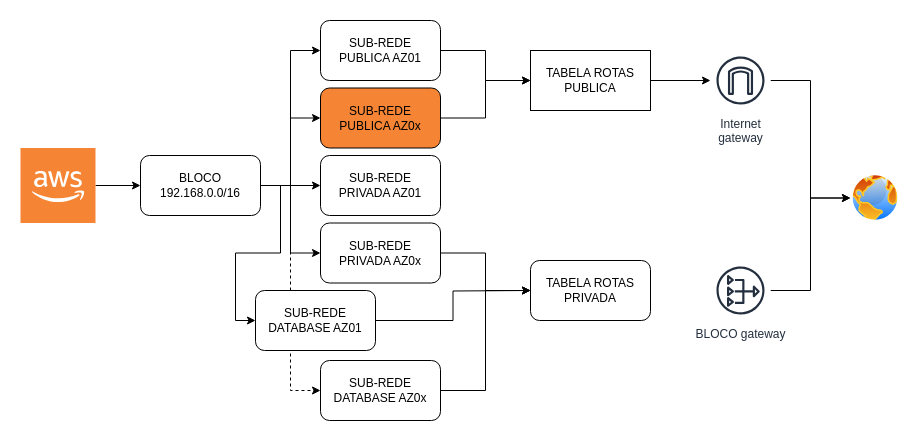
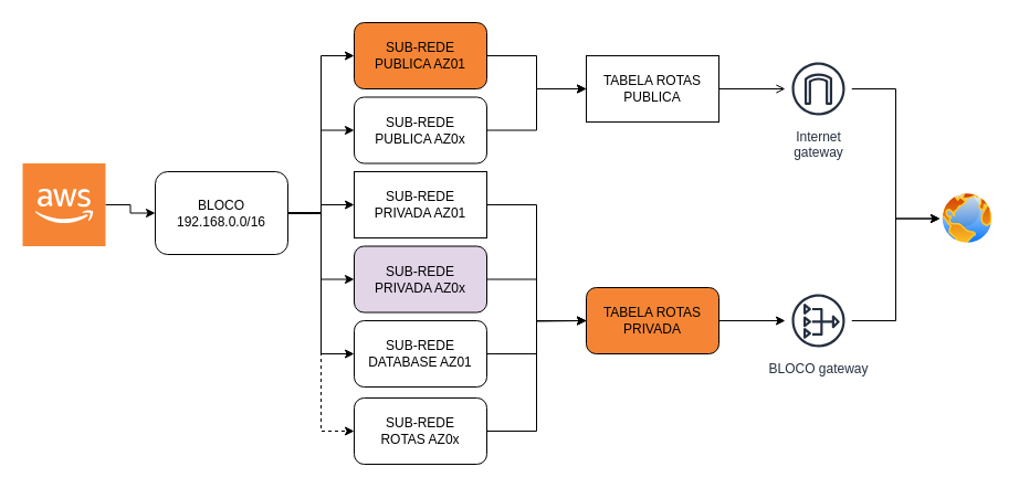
  <mxCell id="0" />
  <mxCell id="1" parent="0" />
  <mxCell id="2" style="edgeStyle=orthogonalEdgeStyle;rounded=0;orthogonalLoop=1;jettySize=auto;html=1;entryX=0;entryY=0.5;entryDx=0;entryDy=0;" edge="1" parent="1" source="3" target="19"><mxGeometry relative="1" as="geometry" /></mxCell>
  <mxCell id="3" value="" style="outlineConnect=0;dashed=0;verticalLabelPosition=bottom;verticalAlign=top;align=center;html=1;shape=mxgraph.aws3.cloud_2;fillColor=#F58534;gradientColor=none;" vertex="1" parent="1"><mxGeometry x="20" y="147.5" width="75" height="75" as="geometry" /></mxCell>
  <mxCell id="4" style="edgeStyle=orthogonalEdgeStyle;rounded=0;orthogonalLoop=1;jettySize=auto;html=1;exitX=1;exitY=0.5;exitDx=0;exitDy=0;entryX=0;entryY=0.5;entryDx=0;entryDy=0;" edge="1" parent="1" target="27"><mxGeometry relative="1" as="geometry"><mxPoint x="435" y="50" as="sourcePoint" /><mxPoint x="515" y="80" as="targetPoint" /><Array as="points"><mxPoint x="485" y="50" /><mxPoint x="485" y="80" /></Array></mxGeometry></mxCell>
- <mxCell id="5" value="SUB-REDE &lt;br&gt;PUBLICA AZ01" style="rounded=1;whiteSpace=wrap;html=1;" vertex="1" parent="1"><mxGeometry x="320" y="20" width="120" height="60" as="geometry" /></mxCell>
- <mxCell id="7" value="SUB-REDE&lt;br&gt;PRIVADA AZ01" style="rounded=1;whiteSpace=wrap;html=1;" vertex="1" parent="1"><mxGeometry x="320" y="155" width="120" height="60" as="geometry" /></mxCell>
+ <mxCell id="5" value="SUB-REDE &lt;br&gt;PUBLICA AZ01" style="rounded=1;whiteSpace=wrap;html=1;fillColor=#f58534;" vertex="1" parent="1"><mxGeometry x="320" y="20" width="120" height="60" as="geometry" /></mxCell>
+ <mxCell id="6" style="edgeStyle=orthogonalEdgeStyle;rounded=0;orthogonalLoop=1;jettySize=auto;html=1;exitX=1;exitY=0.5;exitDx=0;exitDy=0;entryX=0;entryY=0.5;entryDx=0;entryDy=0;" edge="1" parent="1" source="7" target="29"><mxGeometry relative="1" as="geometry" /></mxCell>
+ <mxCell id="7" value="SUB-REDE&lt;br&gt;PRIVADA AZ01" style="whiteSpace=wrap;html=1;rounded=0;" vertex="1" parent="1"><mxGeometry x="320" y="155" width="120" height="60" as="geometry" /></mxCell>
  <mxCell id="8" style="edgeStyle=orthogonalEdgeStyle;rounded=0;orthogonalLoop=1;jettySize=auto;html=1;exitX=1;exitY=0.5;exitDx=0;exitDy=0;entryX=0;entryY=0.5;entryDx=0;entryDy=0;" edge="1" parent="1" target="29"><mxGeometry relative="1" as="geometry"><mxPoint x="535" y="290" as="targetPoint" /><mxPoint x="440" y="390" as="sourcePoint" /><Array as="points"><mxPoint x="485" y="390" /><mxPoint x="485" y="290" /></Array></mxGeometry></mxCell>
- <mxCell id="9" value="SUB-REDE&lt;br&gt;DATABASE AZ0x" style="rounded=1;whiteSpace=wrap;html=1;" vertex="1" parent="1"><mxGeometry x="320" y="360" width="120" height="60" as="geometry" /></mxCell>
+ <mxCell id="9" value="SUB-REDE&lt;br&gt;ROTAS AZ0x" style="rounded=1;whiteSpace=wrap;html=1;" vertex="1" parent="1"><mxGeometry x="320" y="360" width="120" height="60" as="geometry" /></mxCell>
  <mxCell id="10" style="edgeStyle=orthogonalEdgeStyle;rounded=0;orthogonalLoop=1;jettySize=auto;html=1;entryX=0;entryY=0.5;entryDx=0;entryDy=0;" edge="1" parent="1" source="11" target="12"><mxGeometry relative="1" as="geometry" /></mxCell>
  <mxCell id="11" value="BLOCO gateway" style="sketch=0;outlineConnect=0;fontColor=#232F3E;gradientColor=none;strokeColor=#232F3E;fillColor=#ffffff;dashed=0;verticalLabelPosition=bottom;verticalAlign=top;align=center;html=1;fontSize=12;fontStyle=0;aspect=fixed;shape=mxgraph.aws4.resourceIcon;resIcon=mxgraph.aws4.nat_gateway;" vertex="1" parent="1"><mxGeometry x="710" y="260" width="60" height="60" as="geometry" /></mxCell>
  <mxCell id="12" value="" style="aspect=fixed;perimeter=ellipsePerimeter;html=1;align=center;shadow=0;dashed=0;spacingTop=3;image;image=img/lib/active_directory/internet_globe.svg;" vertex="1" parent="1"><mxGeometry x="850" y="172.5" width="50" height="50" as="geometry" /></mxCell>
  <mxCell id="13" style="edgeStyle=orthogonalEdgeStyle;rounded=0;orthogonalLoop=1;jettySize=auto;html=1;exitX=1;exitY=0.5;exitDx=0;exitDy=0;entryX=0;entryY=0.5;entryDx=0;entryDy=0;" edge="1" parent="1" source="19" target="7"><mxGeometry relative="1" as="geometry" /></mxCell>
  <mxCell id="14" style="edgeStyle=orthogonalEdgeStyle;rounded=0;orthogonalLoop=1;jettySize=auto;html=1;exitX=1;exitY=0.5;exitDx=0;exitDy=0;entryX=0;entryY=0.5;entryDx=0;entryDy=0;" edge="1" parent="1" source="19" target="5"><mxGeometry relative="1" as="geometry" /></mxCell>
  <mxCell id="15" style="edgeStyle=orthogonalEdgeStyle;rounded=0;orthogonalLoop=1;jettySize=auto;html=1;entryX=0;entryY=0.5;entryDx=0;entryDy=0;dashed=1;" edge="1" parent="1" source="19" target="9"><mxGeometry relative="1" as="geometry" /></mxCell>
  <mxCell id="16" style="edgeStyle=orthogonalEdgeStyle;rounded=0;orthogonalLoop=1;jettySize=auto;html=1;exitX=1;exitY=0.5;exitDx=0;exitDy=0;entryX=0;entryY=0.5;entryDx=0;entryDy=0;" edge="1" parent="1" source="19" target="25"><mxGeometry relative="1" as="geometry" /></mxCell>
  <mxCell id="17" style="edgeStyle=orthogonalEdgeStyle;rounded=0;orthogonalLoop=1;jettySize=auto;html=1;entryX=0;entryY=0.5;entryDx=0;entryDy=0;" edge="1" parent="1" source="19" target="21"><mxGeometry relative="1" as="geometry" /></mxCell>
  <mxCell id="18" style="edgeStyle=orthogonalEdgeStyle;rounded=0;orthogonalLoop=1;jettySize=auto;html=1;exitX=1;exitY=0.5;exitDx=0;exitDy=0;entryX=0;entryY=0.5;entryDx=0;entryDy=0;" edge="1" parent="1" source="19" target="23"><mxGeometry relative="1" as="geometry" /></mxCell>
- <mxCell id="19" value="BLOCO 192.168.0.0/16" style="rounded=1;whiteSpace=wrap;html=1;" vertex="1" parent="1"><mxGeometry x="140" y="155" width="120" height="60" as="geometry" /></mxCell>
+ <mxCell id="19" value="BLOCO 192.168.0.0/16" style="rounded=1;whiteSpace=wrap;html=1;" vertex="1" parent="1"><mxGeometry x="140" y="155" width="120" height="75" as="geometry" /></mxCell>
  <mxCell id="20" style="edgeStyle=orthogonalEdgeStyle;rounded=0;orthogonalLoop=1;jettySize=auto;html=1;exitX=1;exitY=0.5;exitDx=0;exitDy=0;entryX=0;entryY=0.5;entryDx=0;entryDy=0;" edge="1" parent="1" target="27"><mxGeometry relative="1" as="geometry"><mxPoint x="435" y="117.5" as="sourcePoint" /><mxPoint x="515" y="80" as="targetPoint" /><Array as="points"><mxPoint x="485" y="117" /><mxPoint x="485" y="80" /></Array></mxGeometry></mxCell>
- <mxCell id="21" value="SUB-REDE &lt;br&gt;PUBLICA AZ0x" style="rounded=1;whiteSpace=wrap;html=1;fillColor=#f58534;" vertex="1" parent="1"><mxGeometry x="320" y="87.5" width="120" height="60" as="geometry" /></mxCell>
- <mxCell id="22" style="edgeStyle=orthogonalEdgeStyle;rounded=0;orthogonalLoop=1;jettySize=auto;html=1;exitX=1;exitY=0.5;exitDx=0;exitDy=0;entryX=0;entryY=0.5;entryDx=0;entryDy=0;" edge="1" parent="1" source="23" target="29"><mxGeometry relative="1" as="geometry" /></mxCell>
- <mxCell id="23" value="SUB-REDE&lt;br&gt;PRIVADA AZ0x" style="rounded=1;whiteSpace=wrap;html=1;" vertex="1" parent="1"><mxGeometry x="320" y="222.5" width="120" height="60" as="geometry" /></mxCell>
+ <mxCell id="21" value="SUB-REDE &lt;br&gt;PUBLICA AZ0x" style="rounded=1;whiteSpace=wrap;html=1;" vertex="1" parent="1"><mxGeometry x="320" y="87.5" width="120" height="60" as="geometry" /></mxCell>
+ <mxCell id="22" style="edgeStyle=orthogonalEdgeStyle;rounded=0;orthogonalLoop=1;jettySize=auto;html=1;exitX=1;exitY=0.5;exitDx=0;exitDy=0;entryX=0;entryY=0.5;entryDx=0;entryDy=0;endArrow=none;" edge="1" parent="1" source="23" target="29"><mxGeometry relative="1" as="geometry" /></mxCell>
+ <mxCell id="23" value="SUB-REDE&lt;br&gt;PRIVADA AZ0x" style="rounded=1;whiteSpace=wrap;html=1;fillColor=#e1d5e7;" vertex="1" parent="1"><mxGeometry x="320" y="222.5" width="120" height="60" as="geometry" /></mxCell>
  <mxCell id="24" style="edgeStyle=orthogonalEdgeStyle;rounded=0;orthogonalLoop=1;jettySize=auto;html=1;exitX=1;exitY=0.5;exitDx=0;exitDy=0;" edge="1" parent="1" source="25"><mxGeometry relative="1" as="geometry"><mxPoint x="530" y="290" as="targetPoint" /></mxGeometry></mxCell>
- <mxCell id="25" value="SUB-REDE&lt;br&gt;DATABASE AZ01" style="rounded=1;whiteSpace=wrap;html=1;" vertex="1" parent="1"><mxGeometry x="255" y="290" width="120" height="60" as="geometry" /></mxCell>
- <mxCell id="26" style="edgeStyle=orthogonalEdgeStyle;rounded=0;orthogonalLoop=1;jettySize=auto;html=1;exitX=1;exitY=0.5;exitDx=0;exitDy=0;" edge="1" parent="1" source="27" target="31"><mxGeometry relative="1" as="geometry" /></mxCell>
+ <mxCell id="25" value="SUB-REDE&lt;br&gt;DATABASE AZ01" style="rounded=1;whiteSpace=wrap;html=1;" vertex="1" parent="1"><mxGeometry x="320" y="290" width="120" height="60" as="geometry" /></mxCell>
+ <mxCell id="26" style="edgeStyle=orthogonalEdgeStyle;rounded=0;orthogonalLoop=1;jettySize=auto;html=1;exitX=1;exitY=0.5;exitDx=0;exitDy=0;endArrow=open;" edge="1" parent="1" source="27" target="31"><mxGeometry relative="1" as="geometry" /></mxCell>
  <mxCell id="27" value="TABELA ROTAS&lt;br&gt;PUBLICA" style="whiteSpace=wrap;html=1;rounded=0;" vertex="1" parent="1"><mxGeometry x="530" y="50" width="120" height="60" as="geometry" /></mxCell>
- <mxCell id="29" value="TABELA ROTAS&lt;br&gt;PRIVADA" style="rounded=1;whiteSpace=wrap;html=1;" vertex="1" parent="1"><mxGeometry x="530" y="260" width="120" height="60" as="geometry" /></mxCell>
+ <mxCell id="28" style="edgeStyle=orthogonalEdgeStyle;rounded=0;orthogonalLoop=1;jettySize=auto;html=1;exitX=1;exitY=0.5;exitDx=0;exitDy=0;" edge="1" parent="1" source="29" target="11"><mxGeometry relative="1" as="geometry" /></mxCell>
+ <mxCell id="29" value="TABELA ROTAS&lt;br&gt;PRIVADA" style="rounded=1;whiteSpace=wrap;html=1;fillColor=#f58534;" vertex="1" parent="1"><mxGeometry x="530" y="260" width="120" height="60" as="geometry" /></mxCell>
  <mxCell id="30" style="edgeStyle=orthogonalEdgeStyle;rounded=0;orthogonalLoop=1;jettySize=auto;html=1;entryX=0;entryY=0.5;entryDx=0;entryDy=0;" edge="1" parent="1" source="31" target="12"><mxGeometry relative="1" as="geometry" /></mxCell>
  <mxCell id="31" value="Internet&#10;gateway" style="sketch=0;outlineConnect=0;fontColor=#232F3E;gradientColor=none;strokeColor=#232F3E;fillColor=#ffffff;dashed=0;verticalLabelPosition=bottom;verticalAlign=top;align=center;html=1;fontSize=12;fontStyle=0;aspect=fixed;shape=mxgraph.aws4.resourceIcon;resIcon=mxgraph.aws4.internet_gateway;" vertex="1" parent="1"><mxGeometry x="710" y="50" width="60" height="60" as="geometry" /></mxCell>
